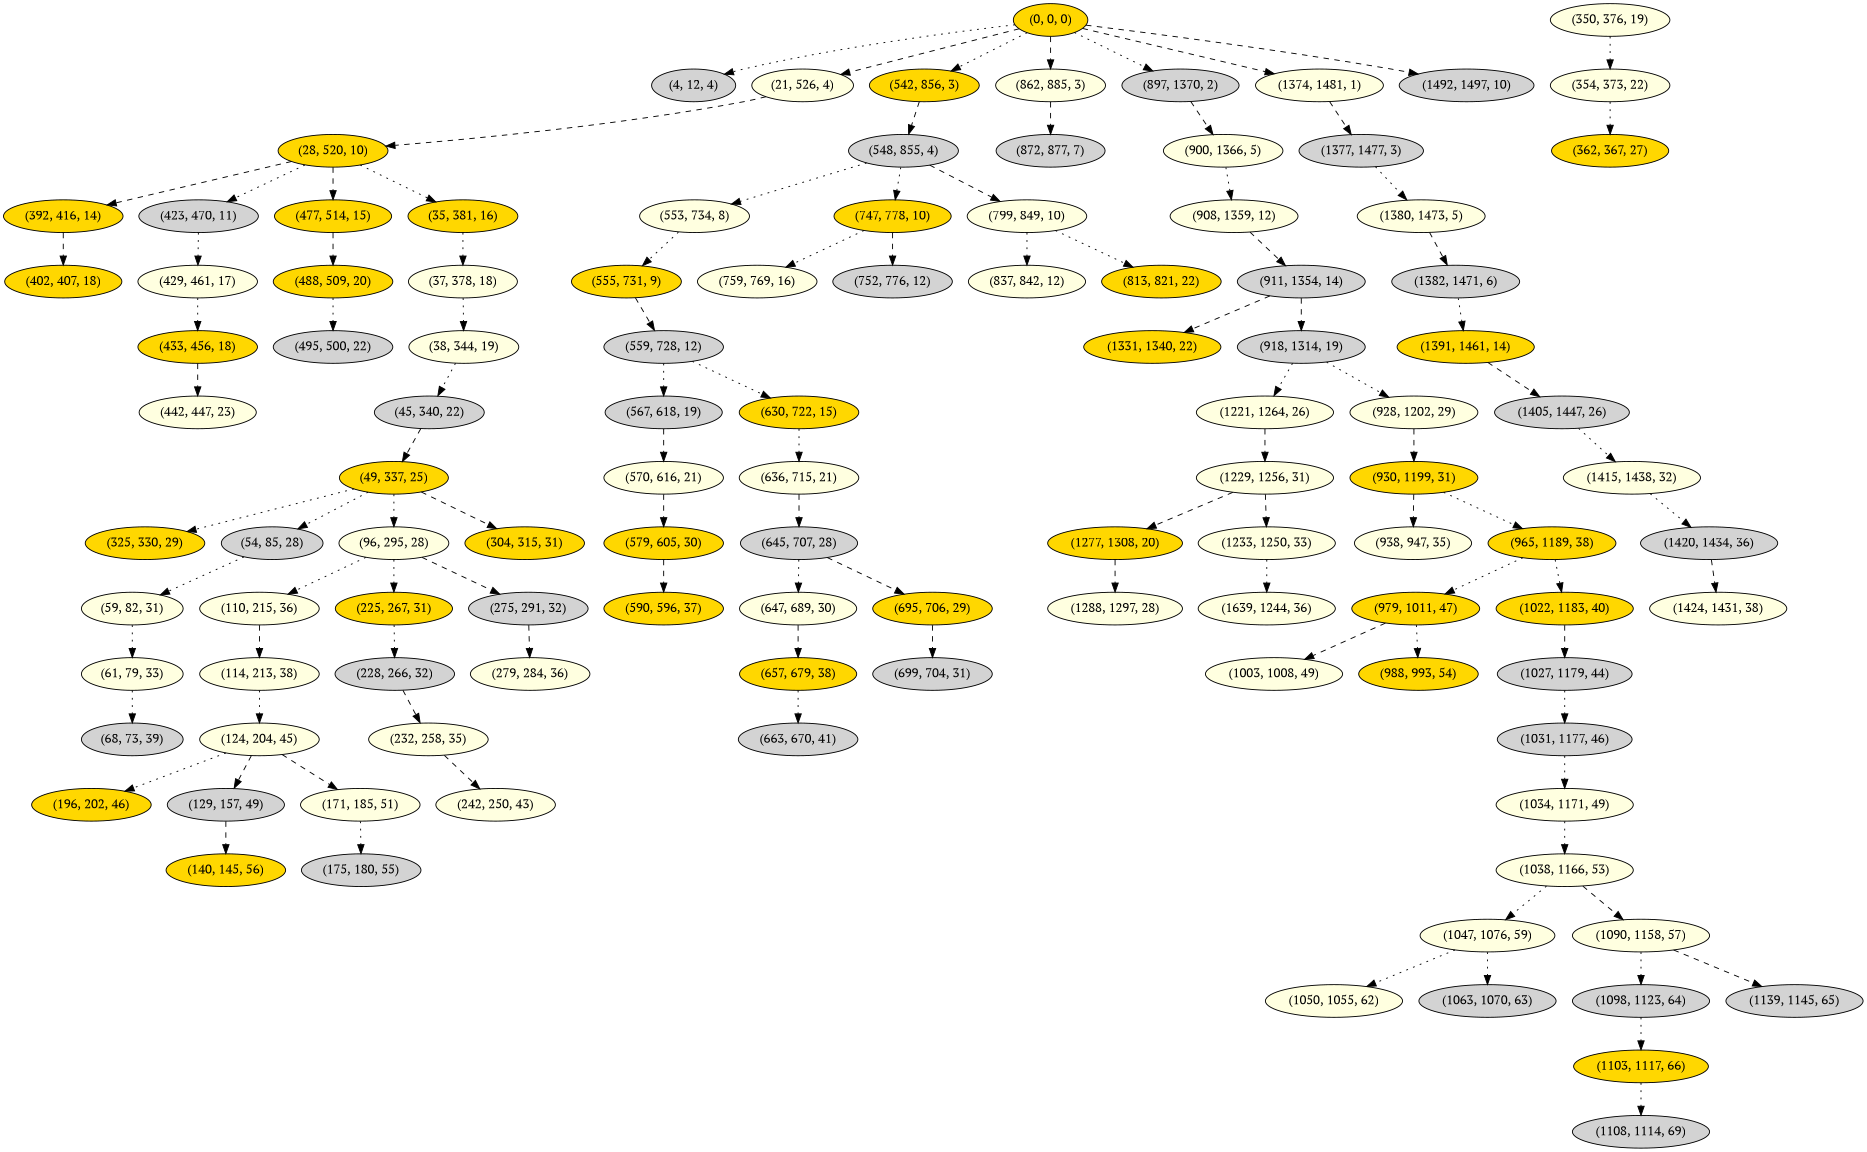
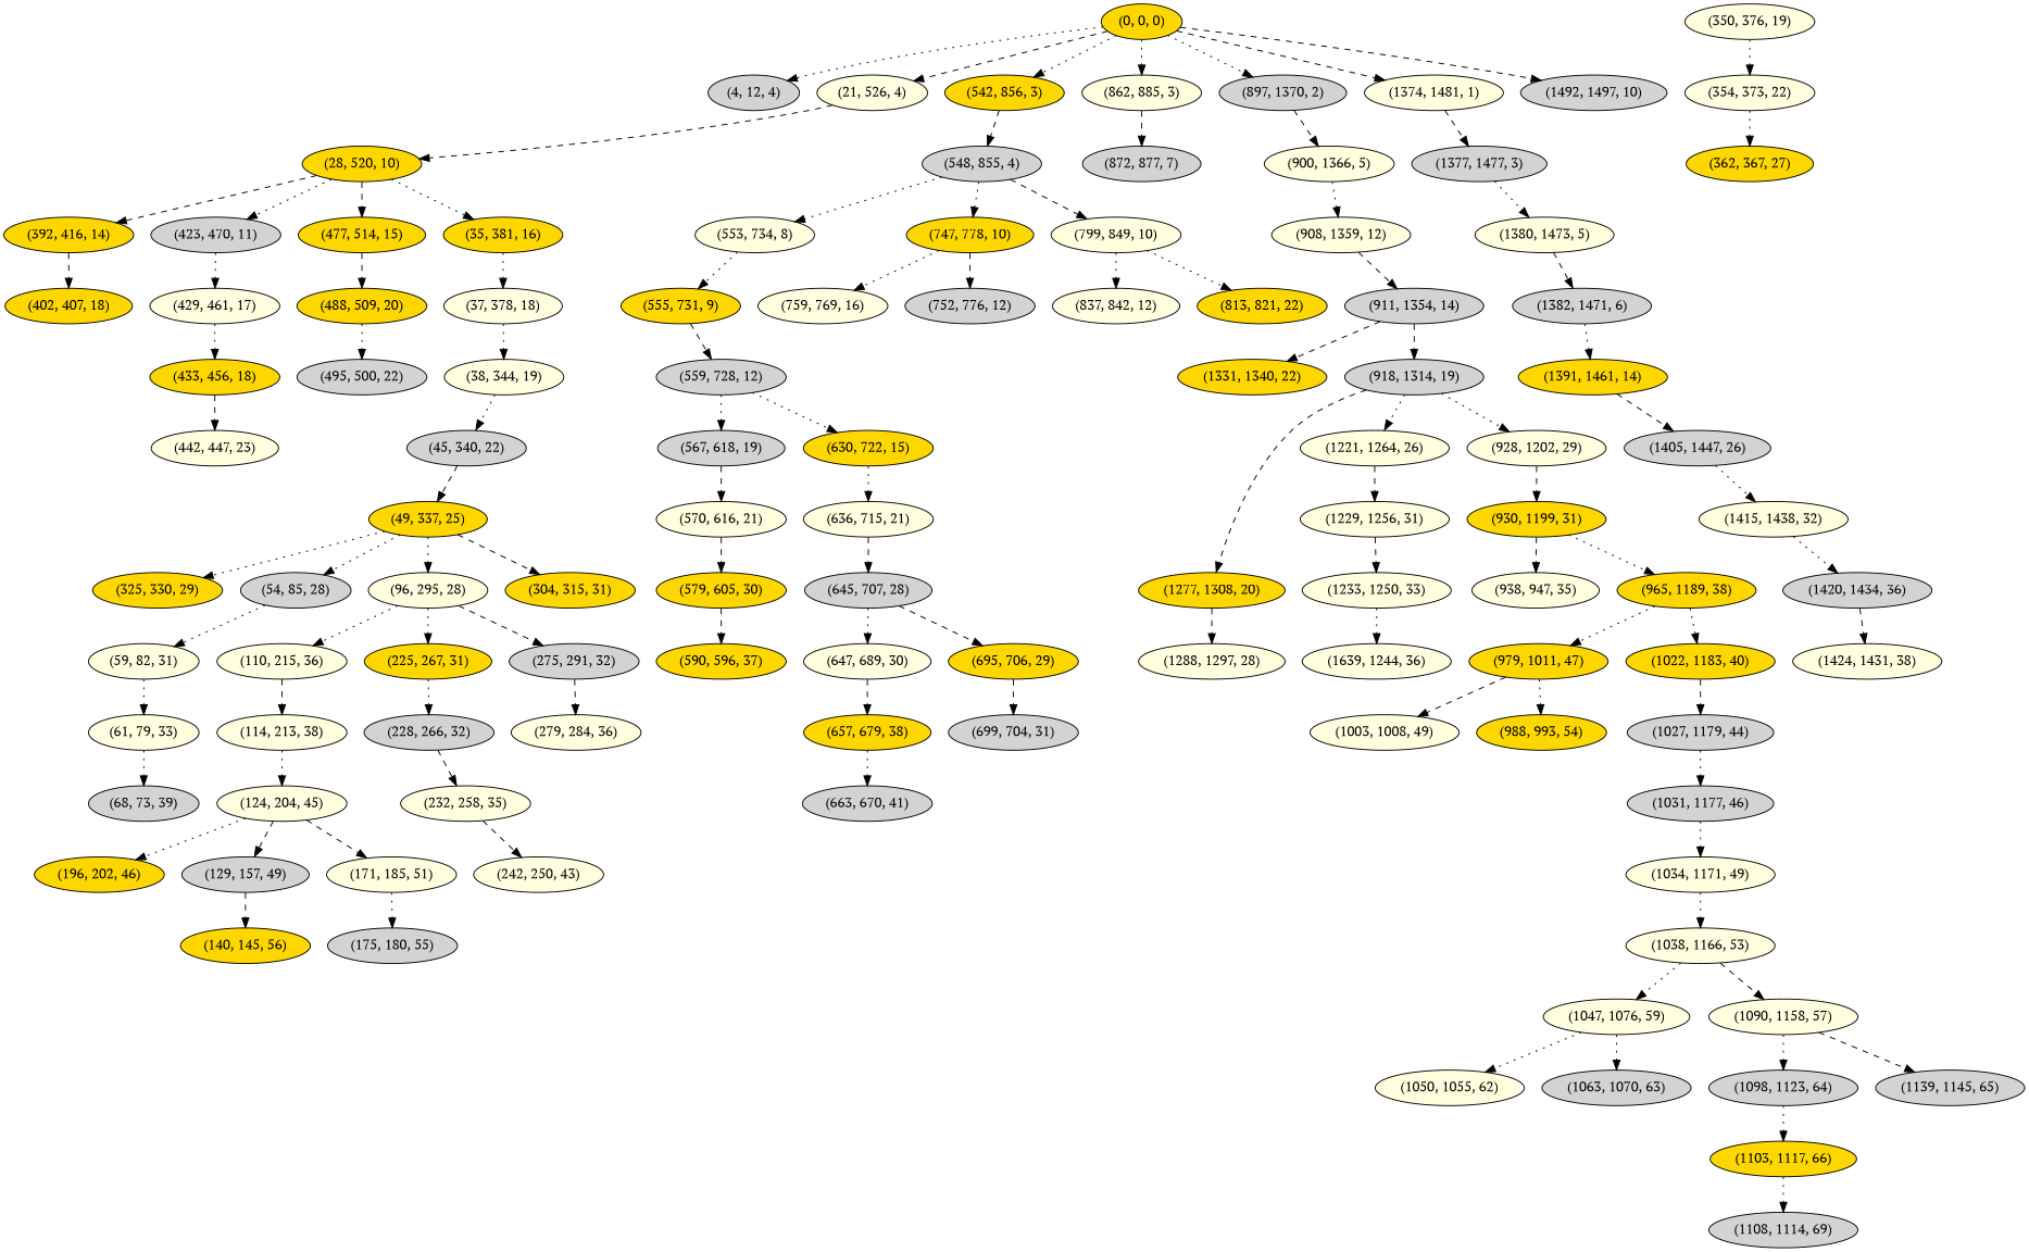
  digraph {
    fontname="PT Serif"
    node [fillcolor=lightyellow fontname="PT Serif" style=filled]
    edge [fontname="PT Serif" style=dotted]
    "(0, 0, 0)" [fillcolor=gold]
    "(4, 12, 4)" [fillcolor=lightgrey]
    "(21, 526, 4)"
    "(542, 856, 3)" [fillcolor=gold]
    "(862, 885, 3)"
    "(897, 1370, 2)" [fillcolor=lightgrey]
    "(1374, 1481, 1)"
    "(1492, 1497, 10)" [fillcolor=lightgrey]
    "(28, 520, 10)" [fillcolor=gold]
    "(548, 855, 4)" [fillcolor=lightgrey]
    "(872, 877, 7)" [fillcolor=lightgrey]
    "(900, 1366, 5)"
    "(1377, 1477, 3)" [fillcolor=lightgrey]
    "(35, 381, 16)" [fillcolor=gold]
    "(392, 416, 14)" [fillcolor=gold]
    "(423, 470, 11)" [fillcolor=lightgrey]
    "(477, 514, 15)" [fillcolor=gold]
    "(37, 378, 18)"
    "(402, 407, 18)" [fillcolor=gold]
    "(429, 461, 17)"
    "(488, 509, 20)" [fillcolor=gold]
    "(38, 344, 19)"
    "(45, 340, 22)" [fillcolor=lightgrey]
    "(350, 376, 19)"
    "(354, 373, 22)"
    "(49, 337, 25)" [fillcolor=gold]
    "(54, 85, 28)" [fillcolor=lightgrey]
    "(96, 295, 28)"
    "(304, 315, 31)" [fillcolor=gold]
    "(325, 330, 29)" [fillcolor=gold]
    "(59, 82, 31)"
    "(110, 215, 36)"
    "(225, 267, 31)" [fillcolor=gold]
    "(275, 291, 32)" [fillcolor=lightgrey]
    "(61, 79, 33)"
    "(68, 73, 39)" [fillcolor=lightgrey]
    "(114, 213, 38)"
    "(228, 266, 32)" [fillcolor=lightgrey]
    "(279, 284, 36)"
    "(124, 204, 45)"
    "(129, 157, 49)" [fillcolor=lightgrey]
    "(171, 185, 51)"
    "(196, 202, 46)" [fillcolor=gold]
    "(140, 145, 56)" [fillcolor=gold]
    "(175, 180, 55)" [fillcolor=lightgrey]
    "(232, 258, 35)"
    "(242, 250, 43)"
    "(362, 367, 27)" [fillcolor=gold]
    "(433, 456, 18)" [fillcolor=gold]
    "(442, 447, 23)"
    "(495, 500, 22)" [fillcolor=lightgrey]
    "(553, 734, 8)"
    "(747, 778, 10)" [fillcolor=gold]
    "(799, 849, 10)"
    "(555, 731, 9)" [fillcolor=gold]
    "(752, 776, 12)" [fillcolor=lightgrey]
    "(759, 769, 16)"
    "(813, 821, 22)" [fillcolor=gold]
    "(837, 842, 12)"
    "(559, 728, 12)" [fillcolor=lightgrey]
    "(567, 618, 19)" [fillcolor=lightgrey]
    "(630, 722, 15)" [fillcolor=gold]
    "(570, 616, 21)"
    "(636, 715, 21)"
    "(579, 605, 30)" [fillcolor=gold]
    "(590, 596, 37)" [fillcolor=gold]
    "(645, 707, 28)" [fillcolor=lightgrey]
    "(647, 689, 30)"
    "(695, 706, 29)" [fillcolor=gold]
    "(657, 679, 38)" [fillcolor=gold]
    "(699, 704, 31)" [fillcolor=lightgrey]
    "(663, 670, 41)" [fillcolor=lightgrey]
    "(908, 1359, 12)"
    "(911, 1354, 14)" [fillcolor=lightgrey]
    "(918, 1314, 19)" [fillcolor=lightgrey]
    "(1331, 1340, 22)" [fillcolor=gold]
    "(928, 1202, 29)"
    "(1221, 1264, 26)"
    "(1277, 1308, 20)" [fillcolor=gold]
    "(930, 1199, 31)" [fillcolor=gold]
    "(1229, 1256, 31)"
    "(1288, 1297, 28)"
    "(938, 947, 35)"
    "(965, 1189, 38)" [fillcolor=gold]
    "(979, 1011, 47)" [fillcolor=gold]
    "(1022, 1183, 40)" [fillcolor=gold]
    "(988, 993, 54)" [fillcolor=gold]
    "(1003, 1008, 49)"
    "(1027, 1179, 44)" [fillcolor=lightgrey]
    "(1031, 1177, 46)" [fillcolor=lightgrey]
    "(1034, 1171, 49)"
    "(1038, 1166, 53)"
    "(1047, 1076, 59)"
    "(1090, 1158, 57)"
    "(1050, 1055, 62)"
    "(1063, 1070, 63)" [fillcolor=lightgrey]
    "(1098, 1123, 64)" [fillcolor=lightgrey]
    "(1139, 1145, 65)" [fillcolor=lightgrey]
    "(1103, 1117, 66)" [fillcolor=gold]
    "(1108, 1114, 69)" [fillcolor=lightgrey]
    "(1233, 1250, 33)"
    n102 [label="(1639, 1244, 36)"]
    "(1380, 1473, 5)"
    "(1382, 1471, 6)" [fillcolor=lightgrey]
    "(1391, 1461, 14)" [fillcolor=gold]
    "(1405, 1447, 26)" [fillcolor=lightgrey]
    "(1415, 1438, 32)"
    "(1420, 1434, 36)" [fillcolor=lightgrey]
    "(1424, 1431, 38)"
    "(0, 0, 0)" -> "(4, 12, 4)"
    "(0, 0, 0)" -> "(21, 526, 4)" [style=dashed]
    "(0, 0, 0)" -> "(542, 856, 3)"
-   "(0, 0, 0)" -> "(862, 885, 3)" [style=dashed]
+   "(0, 0, 0)" -> "(862, 885, 3)"
    "(0, 0, 0)" -> "(897, 1370, 2)"
    "(0, 0, 0)" -> "(1374, 1481, 1)" [style=dashed]
    "(0, 0, 0)" -> "(1492, 1497, 10)" [style=dashed]
    "(21, 526, 4)" -> "(28, 520, 10)" [style=dashed]
    "(542, 856, 3)" -> "(548, 855, 4)" [style=dashed]
    "(862, 885, 3)" -> "(872, 877, 7)" [style=dashed]
    "(897, 1370, 2)" -> "(900, 1366, 5)" [style=dashed]
    "(1374, 1481, 1)" -> "(1377, 1477, 3)" [style=dashed]
    "(28, 520, 10)" -> "(35, 381, 16)"
    "(28, 520, 10)" -> "(392, 416, 14)" [style=dashed]
    "(28, 520, 10)" -> "(423, 470, 11)"
    "(28, 520, 10)" -> "(477, 514, 15)" [style=dashed]
    "(548, 855, 4)" -> "(553, 734, 8)"
    "(548, 855, 4)" -> "(747, 778, 10)"
    "(548, 855, 4)" -> "(799, 849, 10)" [style=dashed]
    "(900, 1366, 5)" -> "(908, 1359, 12)"
    "(1377, 1477, 3)" -> "(1380, 1473, 5)"
    "(35, 381, 16)" -> "(37, 378, 18)"
    "(392, 416, 14)" -> "(402, 407, 18)" [style=dashed]
    "(423, 470, 11)" -> "(429, 461, 17)"
    "(477, 514, 15)" -> "(488, 509, 20)" [style=dashed]
    "(37, 378, 18)" -> "(38, 344, 19)"
    "(429, 461, 17)" -> "(433, 456, 18)"
    "(488, 509, 20)" -> "(495, 500, 22)"
    "(38, 344, 19)" -> "(45, 340, 22)"
    "(45, 340, 22)" -> "(49, 337, 25)" [style=dashed]
    "(350, 376, 19)" -> "(354, 373, 22)"
    "(354, 373, 22)" -> "(362, 367, 27)"
    "(49, 337, 25)" -> "(54, 85, 28)"
    "(49, 337, 25)" -> "(96, 295, 28)"
    "(49, 337, 25)" -> "(304, 315, 31)" [style=dashed]
    "(49, 337, 25)" -> "(325, 330, 29)"
    "(54, 85, 28)" -> "(59, 82, 31)"
    "(96, 295, 28)" -> "(110, 215, 36)"
    "(96, 295, 28)" -> "(225, 267, 31)"
    "(96, 295, 28)" -> "(275, 291, 32)" [style=dashed]
    "(59, 82, 31)" -> "(61, 79, 33)"
    "(110, 215, 36)" -> "(114, 213, 38)" [style=dashed]
    "(225, 267, 31)" -> "(228, 266, 32)"
    "(275, 291, 32)" -> "(279, 284, 36)" [style=dashed]
    "(61, 79, 33)" -> "(68, 73, 39)"
    "(114, 213, 38)" -> "(124, 204, 45)"
    "(228, 266, 32)" -> "(232, 258, 35)" [style=dashed]
    "(124, 204, 45)" -> "(129, 157, 49)" [style=dashed]
    "(124, 204, 45)" -> "(171, 185, 51)" [style=dashed]
    "(124, 204, 45)" -> "(196, 202, 46)"
    "(129, 157, 49)" -> "(140, 145, 56)" [style=dashed]
    "(171, 185, 51)" -> "(175, 180, 55)"
    "(232, 258, 35)" -> "(242, 250, 43)" [style=dashed]
    "(433, 456, 18)" -> "(442, 447, 23)" [style=dashed]
    "(553, 734, 8)" -> "(555, 731, 9)"
    "(747, 778, 10)" -> "(752, 776, 12)" [style=dashed]
    "(747, 778, 10)" -> "(759, 769, 16)"
    "(799, 849, 10)" -> "(813, 821, 22)"
    "(799, 849, 10)" -> "(837, 842, 12)"
    "(555, 731, 9)" -> "(559, 728, 12)" [style=dashed]
    "(559, 728, 12)" -> "(567, 618, 19)"
    "(559, 728, 12)" -> "(630, 722, 15)"
    "(567, 618, 19)" -> "(570, 616, 21)" [style=dashed]
    "(630, 722, 15)" -> "(636, 715, 21)"
    "(570, 616, 21)" -> "(579, 605, 30)" [style=dashed]
    "(636, 715, 21)" -> "(645, 707, 28)" [style=dashed]
    "(579, 605, 30)" -> "(590, 596, 37)" [style=dashed]
    "(645, 707, 28)" -> "(647, 689, 30)"
    "(645, 707, 28)" -> "(695, 706, 29)" [style=dashed]
    "(647, 689, 30)" -> "(657, 679, 38)" [style=dashed]
    "(695, 706, 29)" -> "(699, 704, 31)" [style=dashed]
    "(657, 679, 38)" -> "(663, 670, 41)"
    "(908, 1359, 12)" -> "(911, 1354, 14)" [style=dashed]
    "(911, 1354, 14)" -> "(918, 1314, 19)" [style=dashed]
    "(911, 1354, 14)" -> "(1331, 1340, 22)" [style=dashed]
    "(918, 1314, 19)" -> "(928, 1202, 29)"
    "(918, 1314, 19)" -> "(1221, 1264, 26)"
-   "(1229, 1256, 31)" -> "(1277, 1308, 20)" [style=dashed]
+   "(918, 1314, 19)" -> "(1277, 1308, 20)" [style=dashed]
    "(928, 1202, 29)" -> "(930, 1199, 31)" [style=dashed]
    "(1221, 1264, 26)" -> "(1229, 1256, 31)" [style=dashed]
    "(1277, 1308, 20)" -> "(1288, 1297, 28)" [style=dashed]
    "(930, 1199, 31)" -> "(938, 947, 35)" [style=dashed]
    "(930, 1199, 31)" -> "(965, 1189, 38)"
    "(1229, 1256, 31)" -> "(1233, 1250, 33)" [style=dashed]
    "(965, 1189, 38)" -> "(979, 1011, 47)"
    "(965, 1189, 38)" -> "(1022, 1183, 40)"
    "(979, 1011, 47)" -> "(988, 993, 54)"
    "(979, 1011, 47)" -> "(1003, 1008, 49)" [style=dashed]
    "(1022, 1183, 40)" -> "(1027, 1179, 44)" [style=dashed]
    "(1027, 1179, 44)" -> "(1031, 1177, 46)"
    "(1031, 1177, 46)" -> "(1034, 1171, 49)"
    "(1034, 1171, 49)" -> "(1038, 1166, 53)"
    "(1038, 1166, 53)" -> "(1047, 1076, 59)"
    "(1038, 1166, 53)" -> "(1090, 1158, 57)" [style=dashed]
    "(1047, 1076, 59)" -> "(1050, 1055, 62)"
    "(1047, 1076, 59)" -> "(1063, 1070, 63)"
    "(1090, 1158, 57)" -> "(1098, 1123, 64)"
    "(1090, 1158, 57)" -> "(1139, 1145, 65)" [style=dashed]
    "(1098, 1123, 64)" -> "(1103, 1117, 66)"
    "(1103, 1117, 66)" -> "(1108, 1114, 69)"
    "(1233, 1250, 33)" -> n102
    "(1380, 1473, 5)" -> "(1382, 1471, 6)" [style=dashed]
    "(1382, 1471, 6)" -> "(1391, 1461, 14)"
    "(1391, 1461, 14)" -> "(1405, 1447, 26)" [style=dashed]
    "(1405, 1447, 26)" -> "(1415, 1438, 32)"
    "(1415, 1438, 32)" -> "(1420, 1434, 36)"
    "(1420, 1434, 36)" -> "(1424, 1431, 38)" [style=dashed]
  }
